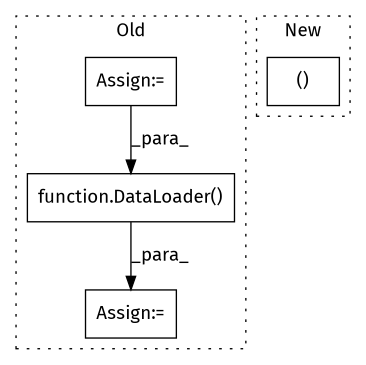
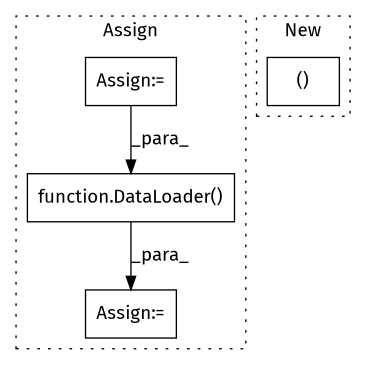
  digraph {
    fontname="Fira Sans"
    node [a=68 l=3 shape=box fontname="Fira Sans"]
    edge [fontname="Fira Sans"]
    n1 [a=75 l="11,116" label="function.DataLoader()" s="1627,1648"]
    n2 [label="Assign:=" s=1624]
    n3 [label="Assign:=" s=1066]
    n4 [a=54 l=21 label="()" s=882]
    subgraph cluster_1 {
-     label=Old
+     label=Assign
      style=dotted
      n1
      n2
      n3
    }
    subgraph cluster_2 {
      label=New
      style=dotted
      n4
    }
    n1 -> n2 [label=_para_]
    n3 -> n1 [label=_para_]
  }
